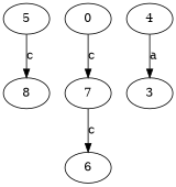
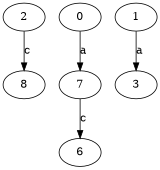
  strict digraph {
-   2 [label=5]
+   2
    8
    0
    7
    6
-   1 [label=4]
+   1
    3
    2 -> 8 [label=c]
-   0 -> 7 [label=c]
+   0 -> 7 [label=a]
    7 -> 6 [label=c]
    1 -> 3 [label=a]
  }
